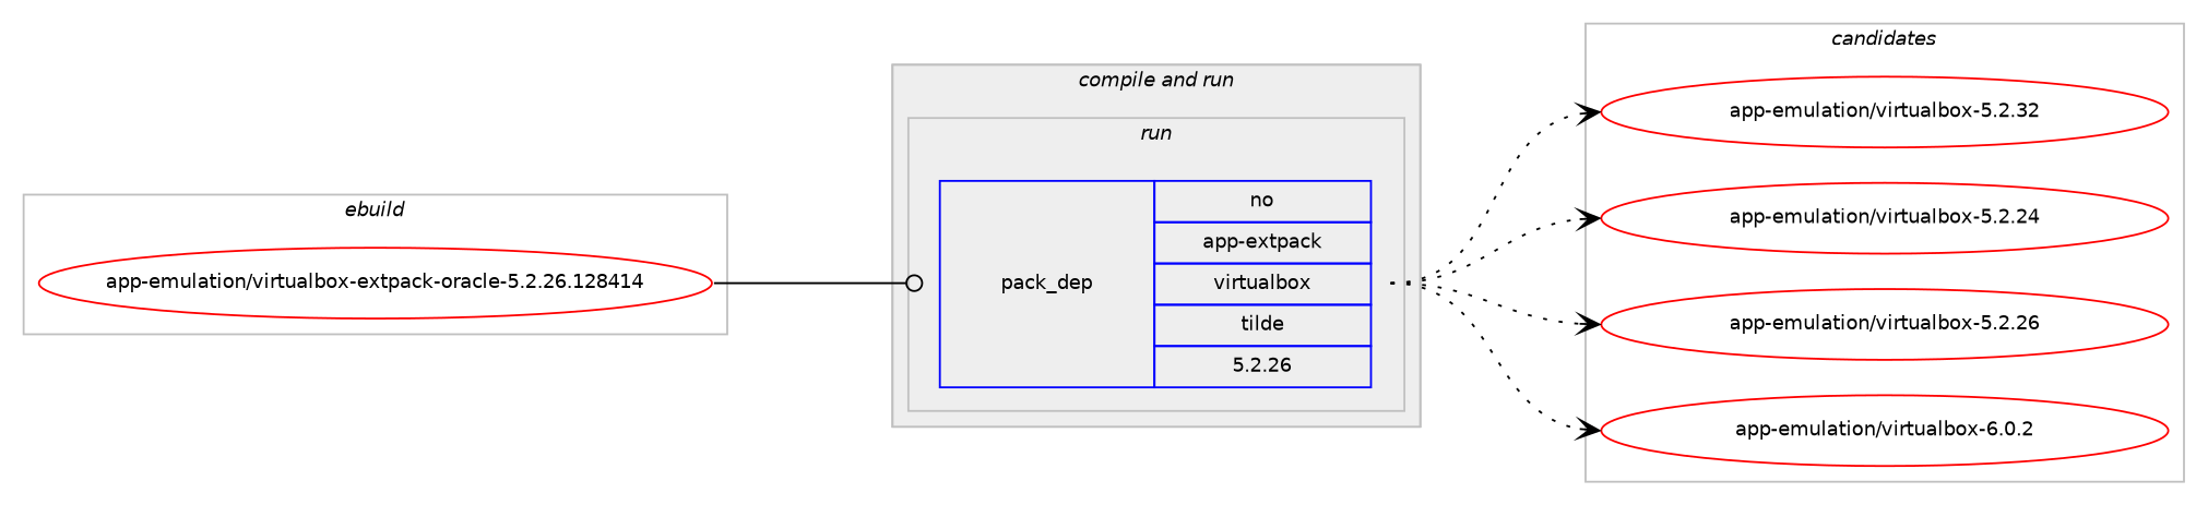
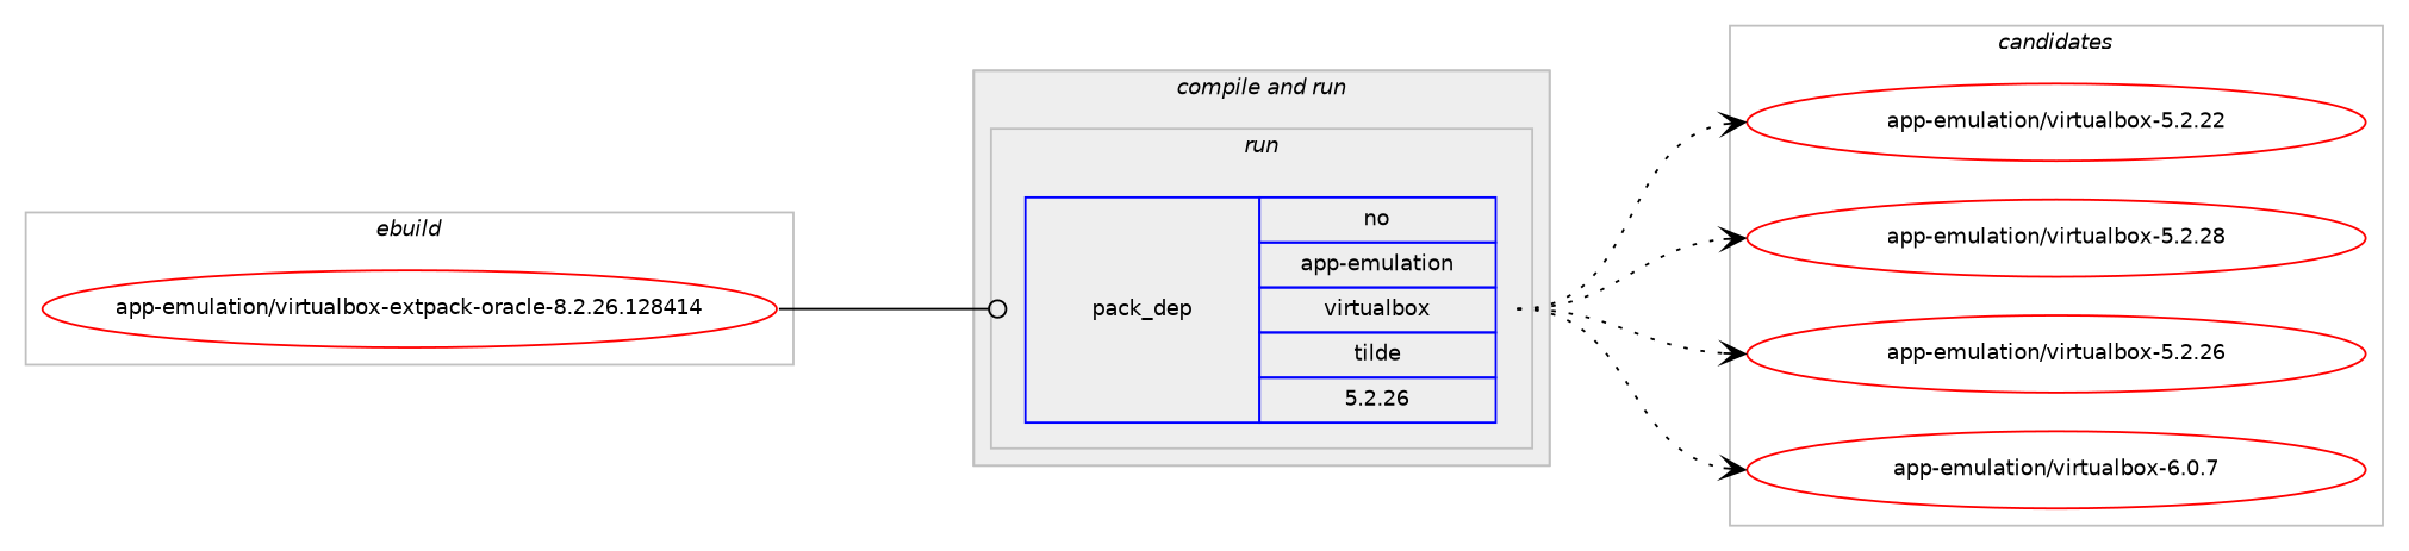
  digraph {
    compound=true
    concentrate=true
    fontname=Helvetica
    fontsize=10
    newrank=true
    rankdir=LR
    ranksep=1.5
    node [color=red fontname=Helvetica fontsize=10]
    edge [arrowhead=vee headport=w style=dotted tailport=e weight=100]
-   n1 [label="app-emulation/virtualbox-extpack-oracle-5.2.26.128414" width=4]
-   n2 [color=blue label=<<TABLE BORDER="0" CELLBORDER="1" CELLSPACING="0" CELLPADDING="4" WIDTH="220"><TR><TD ROWSPAN="6" CELLPADDING="30">pack_dep</TD></TR><TR><TD WIDTH="110">no</TD></TR><TR><TD>app-extpack</TD></TR><TR><TD>virtualbox</TD></TR><TR><TD>tilde</TD></TR><TR><TD>5.2.26</TD></TR></TABLE>> shape=none]
-   n3 [label="app-emulation/virtualbox-5.2.32" width=4]
-   n4 [label="app-emulation/virtualbox-5.2.24" width=4]
+   n1 [label="app-emulation/virtualbox-extpack-oracle-8.2.26.128414" width=4]
+   n2 [color=blue label=<<TABLE BORDER="0" CELLBORDER="1" CELLSPACING="0" CELLPADDING="4" WIDTH="220"><TR><TD ROWSPAN="6" CELLPADDING="30">pack_dep</TD></TR><TR><TD WIDTH="110">no</TD></TR><TR><TD>app-emulation</TD></TR><TR><TD>virtualbox</TD></TR><TR><TD>tilde</TD></TR><TR><TD>5.2.26</TD></TR></TABLE>> shape=none]
+   n3 [label="app-emulation/virtualbox-5.2.22" width=4]
+   n4 [label="app-emulation/virtualbox-5.2.28" width=4]
    n5 [label="app-emulation/virtualbox-5.2.26" width=4]
-   n6 [label="app-emulation/virtualbox-6.0.2" width=4]
+   n6 [label="app-emulation/virtualbox-6.0.7" width=4]
    subgraph cluster_1 {
      color=gray
      label=<<i>ebuild</i>>
      rank=same
      n1
    }
    subgraph cluster_2 {
      color=gray
      label=<<i>dependencies</i>>
      subgraph cluster_3 {
        color=gray
        fillcolor="#eeeeee"
        label=<<i>compile</i>>
        style=filled
      }
      subgraph cluster_4 {
        color=gray
        fillcolor="#eeeeee"
        label=<<i>compile and run</i>>
        style=filled
      }
      subgraph cluster_5 {
        color=gray
        fillcolor="#eeeeee"
        label=<<i>run</i>>
        style=filled
        subgraph sub_6 {
          color=gray
          fillcolor="#eeeeee"
          label=<<i>run</i>>
          style=filled
          n2
        }
      }
    }
    subgraph cluster_7 {
      color=gray
      label=<<i>candidates</i>>
      rank=same
      subgraph sub_8 {
        color=black
        label=<<i>candidates</i>>
        nodesep=1
        rank=same
        n3
        n4
        n5
        n6
      }
    }
    n1 -> n2 [arrowhead=odot style=solid weight=20]
    n2 -> n3
    n2 -> n4
    n2 -> n5
    n2 -> n6
  }
